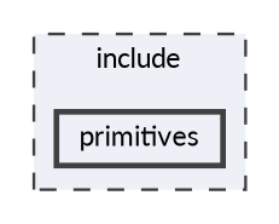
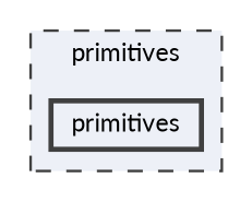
  digraph {
    compound=true
    rankdir=LR
    fontname=Lato
    n1 [color=grey25 fillcolor="#edf0f7" fontname=Lato fontsize=10 height=0.2 label=primitives shape=box style="filled,bold" width=0.4]
    subgraph cluster_1 {
      bgcolor="#edf0f7"
      fontsize=10
-     label=include
+     label=primitives
      pencolor=grey25
      style="filled,dashed"
      n1
    }
  }
